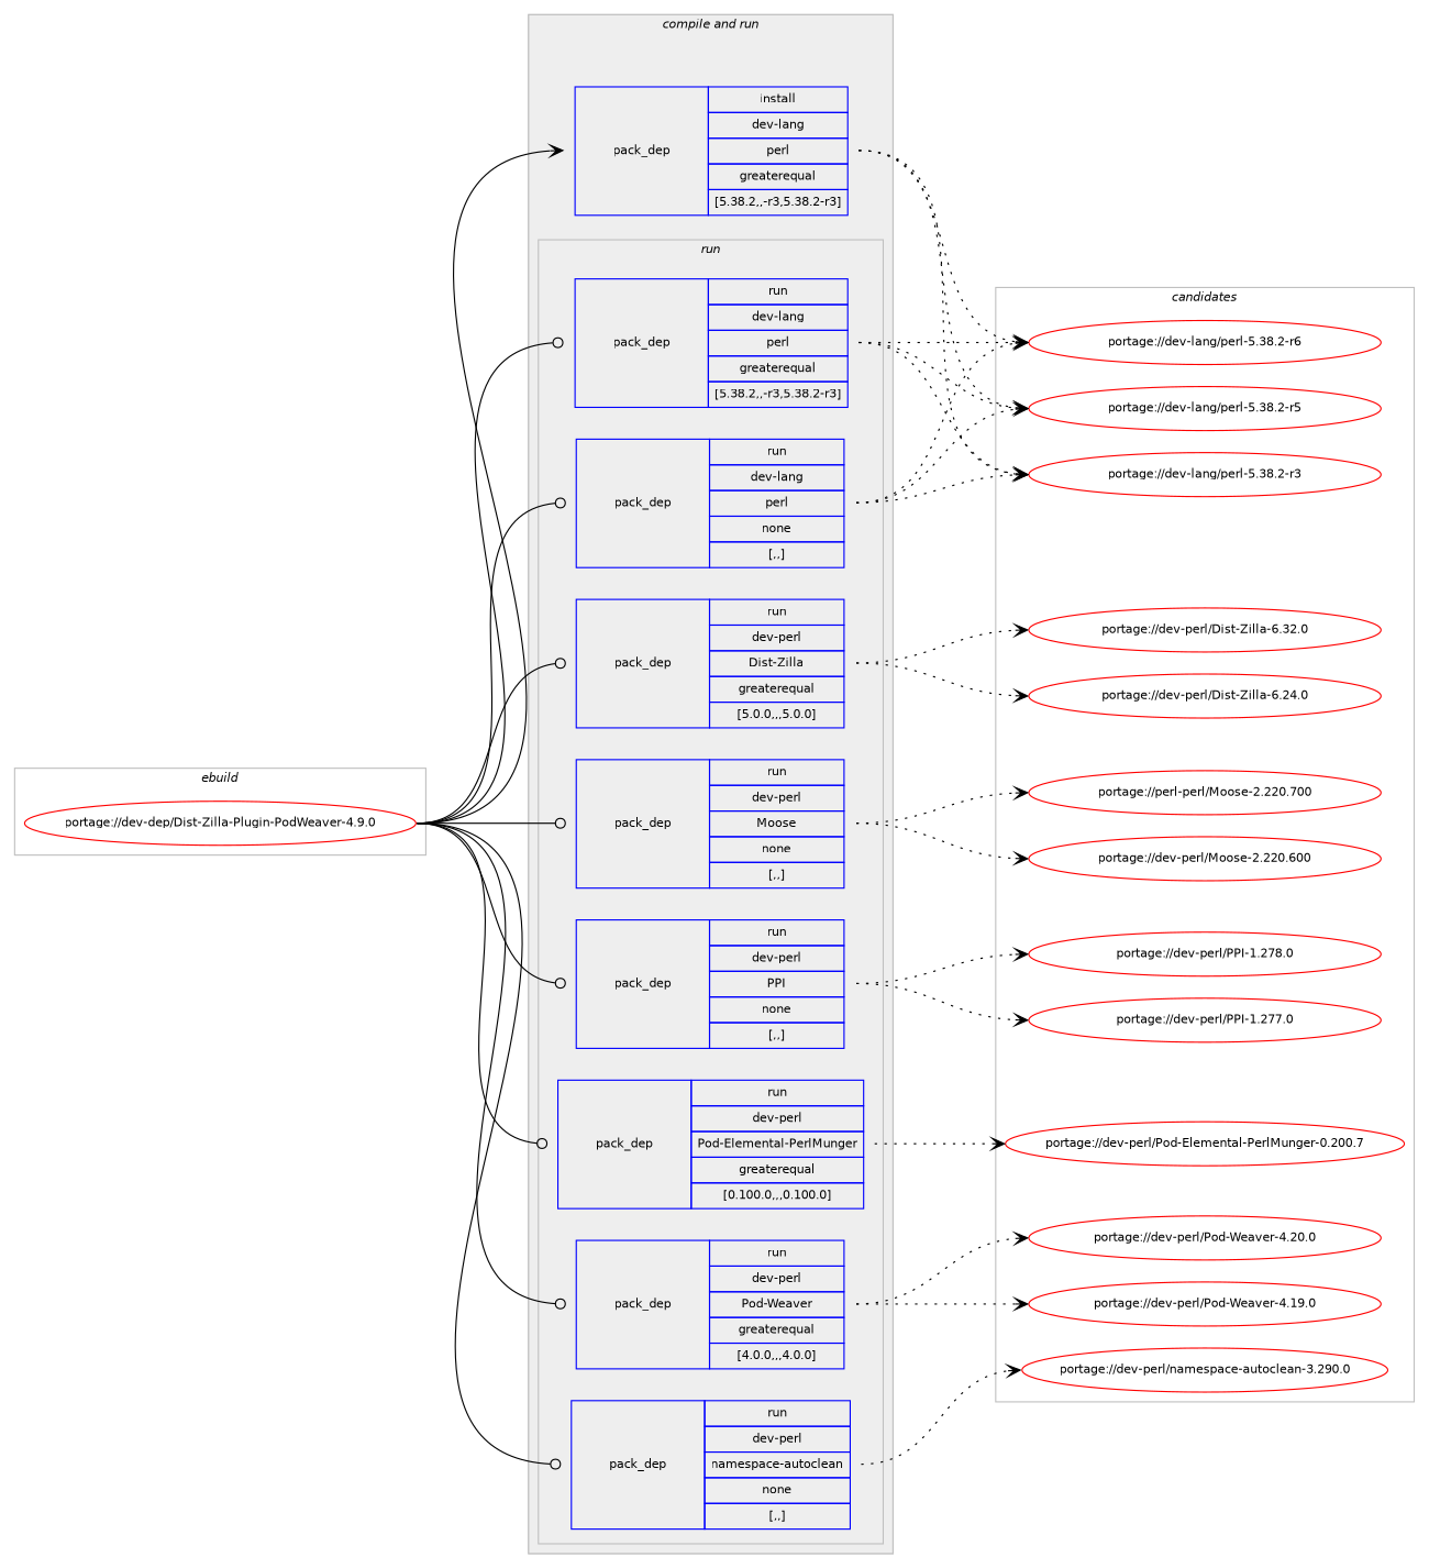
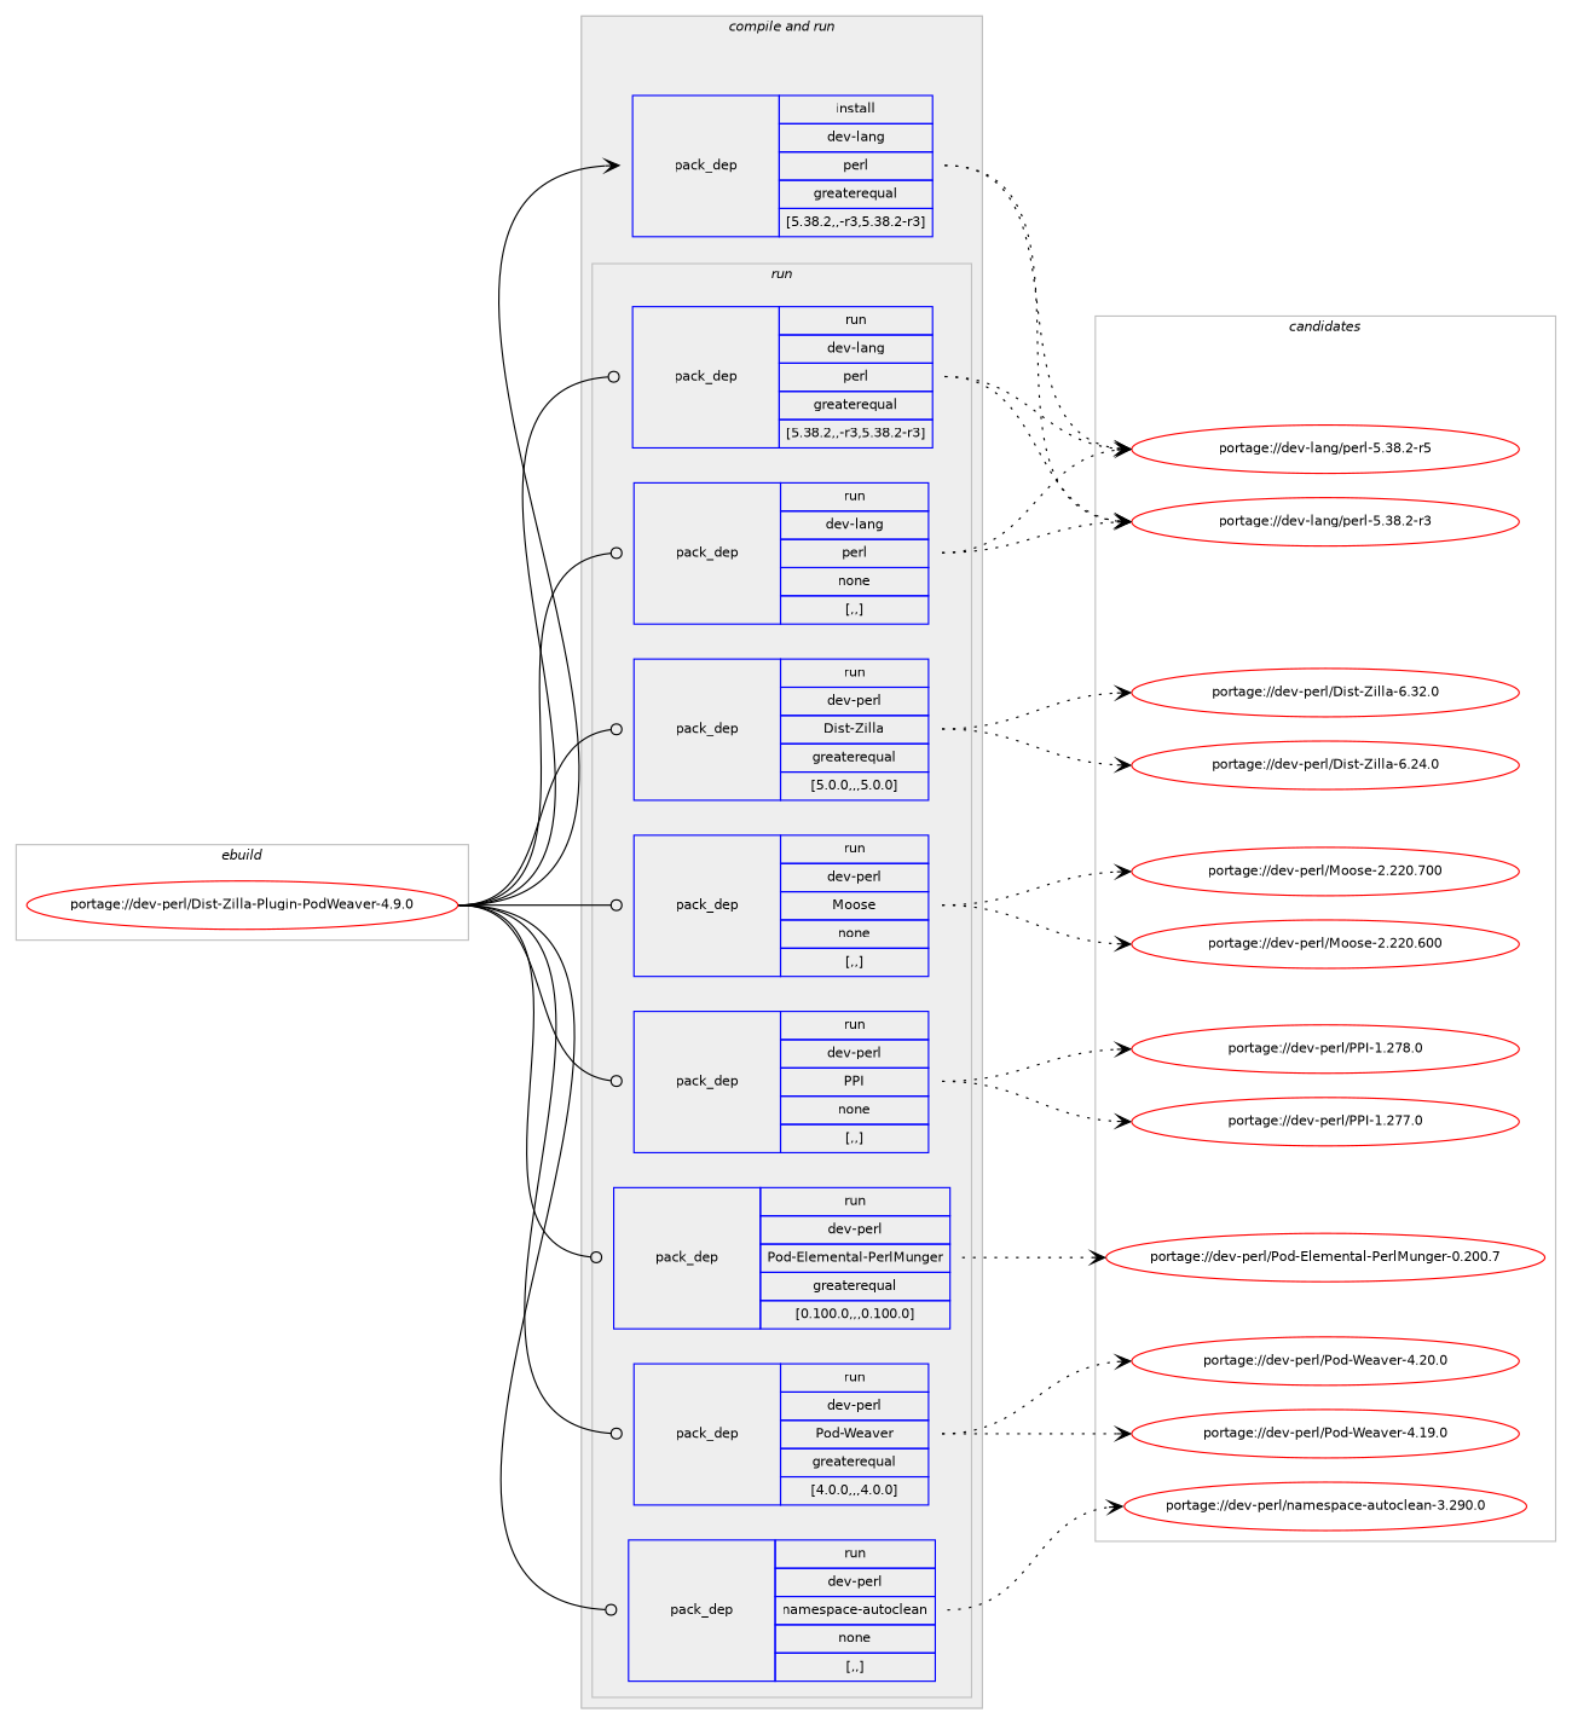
  digraph {
    compound=true
    concentrate=true
    fontname=Helvetica
    fontsize=10
    newrank=true
    rankdir=LR
    ranksep=1.5
    node [color=red fontname=Helvetica fontsize=10]
    edge [arrowhead=vee headport=w style=dotted tailport=e weight=100]
-   n1 [label="portage://dev-dep/Dist-Zilla-Plugin-PodWeaver-4.9.0" width=4]
+   n1 [label="portage://dev-perl/Dist-Zilla-Plugin-PodWeaver-4.9.0" width=4]
    n2 [color=blue label=<<TABLE BORDER="0" CELLBORDER="1" CELLSPACING="0" CELLPADDING="4" WIDTH="220"><TR><TD ROWSPAN="6" CELLPADDING="30">pack_dep</TD></TR><TR><TD WIDTH="110">install</TD></TR><TR><TD>dev-lang</TD></TR><TR><TD>perl</TD></TR><TR><TD>greaterequal</TD></TR><TR><TD>[5.38.2,,-r3,5.38.2-r3]</TD></TR></TABLE>> shape=none]
    n3 [color=blue label=<<TABLE BORDER="0" CELLBORDER="1" CELLSPACING="0" CELLPADDING="4" WIDTH="220"><TR><TD ROWSPAN="6" CELLPADDING="30">pack_dep</TD></TR><TR><TD WIDTH="110">run</TD></TR><TR><TD>dev-lang</TD></TR><TR><TD>perl</TD></TR><TR><TD>greaterequal</TD></TR><TR><TD>[5.38.2,,-r3,5.38.2-r3]</TD></TR></TABLE>> shape=none]
    n4 [color=blue label=<<TABLE BORDER="0" CELLBORDER="1" CELLSPACING="0" CELLPADDING="4" WIDTH="220"><TR><TD ROWSPAN="6" CELLPADDING="30">pack_dep</TD></TR><TR><TD WIDTH="110">run</TD></TR><TR><TD>dev-lang</TD></TR><TR><TD>perl</TD></TR><TR><TD>none</TD></TR><TR><TD>[,,]</TD></TR></TABLE>> shape=none]
    n5 [color=blue label=<<TABLE BORDER="0" CELLBORDER="1" CELLSPACING="0" CELLPADDING="4" WIDTH="220"><TR><TD ROWSPAN="6" CELLPADDING="30">pack_dep</TD></TR><TR><TD WIDTH="110">run</TD></TR><TR><TD>dev-perl</TD></TR><TR><TD>Dist-Zilla</TD></TR><TR><TD>greaterequal</TD></TR><TR><TD>[5.0.0,,,5.0.0]</TD></TR></TABLE>> shape=none]
    n6 [color=blue label=<<TABLE BORDER="0" CELLBORDER="1" CELLSPACING="0" CELLPADDING="4" WIDTH="220"><TR><TD ROWSPAN="6" CELLPADDING="30">pack_dep</TD></TR><TR><TD WIDTH="110">run</TD></TR><TR><TD>dev-perl</TD></TR><TR><TD>Moose</TD></TR><TR><TD>none</TD></TR><TR><TD>[,,]</TD></TR></TABLE>> shape=none]
    n7 [color=blue label=<<TABLE BORDER="0" CELLBORDER="1" CELLSPACING="0" CELLPADDING="4" WIDTH="220"><TR><TD ROWSPAN="6" CELLPADDING="30">pack_dep</TD></TR><TR><TD WIDTH="110">run</TD></TR><TR><TD>dev-perl</TD></TR><TR><TD>PPI</TD></TR><TR><TD>none</TD></TR><TR><TD>[,,]</TD></TR></TABLE>> shape=none]
    n8 [color=blue label=<<TABLE BORDER="0" CELLBORDER="1" CELLSPACING="0" CELLPADDING="4" WIDTH="220"><TR><TD ROWSPAN="6" CELLPADDING="30">pack_dep</TD></TR><TR><TD WIDTH="110">run</TD></TR><TR><TD>dev-perl</TD></TR><TR><TD>Pod-Elemental-PerlMunger</TD></TR><TR><TD>greaterequal</TD></TR><TR><TD>[0.100.0,,,0.100.0]</TD></TR></TABLE>> shape=none]
    n9 [color=blue label=<<TABLE BORDER="0" CELLBORDER="1" CELLSPACING="0" CELLPADDING="4" WIDTH="220"><TR><TD ROWSPAN="6" CELLPADDING="30">pack_dep</TD></TR><TR><TD WIDTH="110">run</TD></TR><TR><TD>dev-perl</TD></TR><TR><TD>Pod-Weaver</TD></TR><TR><TD>greaterequal</TD></TR><TR><TD>[4.0.0,,,4.0.0]</TD></TR></TABLE>> shape=none]
    n10 [color=blue label=<<TABLE BORDER="0" CELLBORDER="1" CELLSPACING="0" CELLPADDING="4" WIDTH="220"><TR><TD ROWSPAN="6" CELLPADDING="30">pack_dep</TD></TR><TR><TD WIDTH="110">run</TD></TR><TR><TD>dev-perl</TD></TR><TR><TD>namespace-autoclean</TD></TR><TR><TD>none</TD></TR><TR><TD>[,,]</TD></TR></TABLE>> shape=none]
-   n11 [label="portage://dev-lang/perl-5.38.2-r6" width=4]
    n12 [label="portage://dev-lang/perl-5.38.2-r5" width=4]
    n13 [label="portage://dev-lang/perl-5.38.2-r3" width=4]
    n14 [label="portage://dev-perl/Dist-Zilla-6.32.0" width=4]
    n15 [label="portage://dev-perl/Dist-Zilla-6.24.0" width=4]
-   n16 [label="portage://perl-perl/Moose-2.220.700" width=4]
+   n16 [label="portage://dev-perl/Moose-2.220.700" width=4]
    n17 [label="portage://dev-perl/Moose-2.220.600" width=4]
    n18 [label="portage://dev-perl/PPI-1.278.0" width=4]
    n19 [label="portage://dev-perl/PPI-1.277.0" width=4]
    n20 [label="portage://dev-perl/Pod-Elemental-PerlMunger-0.200.7" width=4]
    n21 [label="portage://dev-perl/Pod-Weaver-4.20.0" width=4]
    n22 [label="portage://dev-perl/Pod-Weaver-4.19.0" width=4]
    n23 [label="portage://dev-perl/namespace-autoclean-3.290.0" width=4]
    subgraph cluster_1 {
      color=gray
      label=<<i>ebuild</i>>
      n1
    }
    subgraph cluster_2 {
      color=gray
      label=<<i>dependencies</i>>
      subgraph cluster_3 {
        color=gray
        fillcolor="#eeeeee"
        label=<<i>compile</i>>
        style=filled
        subgraph sub_4 {
          color=gray
          fillcolor="#eeeeee"
          label=<<i>compile</i>>
          style=filled
          n2
        }
      }
      subgraph cluster_5 {
        color=gray
        fillcolor="#eeeeee"
        label=<<i>compile and run</i>>
        style=filled
      }
      subgraph cluster_6 {
        color=gray
        fillcolor="#eeeeee"
        label=<<i>run</i>>
        style=filled
        subgraph sub_7 {
          color=gray
          fillcolor="#eeeeee"
          label=<<i>run</i>>
          style=filled
          n3
        }
        subgraph sub_8 {
          color=gray
          fillcolor="#eeeeee"
          label=<<i>run</i>>
          style=filled
          n4
        }
        subgraph sub_9 {
          color=gray
          fillcolor="#eeeeee"
          label=<<i>run</i>>
          style=filled
          n5
        }
        subgraph sub_10 {
          color=gray
          fillcolor="#eeeeee"
          label=<<i>run</i>>
          style=filled
          n6
        }
        subgraph sub_11 {
          color=gray
          fillcolor="#eeeeee"
          label=<<i>run</i>>
          style=filled
          n7
        }
        subgraph sub_12 {
          color=gray
          fillcolor="#eeeeee"
          label=<<i>run</i>>
          style=filled
          n8
        }
        subgraph sub_13 {
          color=gray
          fillcolor="#eeeeee"
          label=<<i>run</i>>
          style=filled
          n9
        }
        subgraph sub_14 {
          color=gray
          fillcolor="#eeeeee"
          label=<<i>run</i>>
          style=filled
          n10
        }
      }
    }
    subgraph cluster_15 {
      color=gray
      label=<<i>candidates</i>>
      rank=same
      subgraph sub_16 {
        color=black
        label=<<i>candidates</i>>
        nodesep=1
        rank=same
-       n11
        n12
        n13
      }
      subgraph sub_17 {
        color=black
        label=<<i>candidates</i>>
        nodesep=1
        rank=same
-       n11
        n12
        n13
      }
      subgraph sub_18 {
        color=black
        label=<<i>candidates</i>>
        nodesep=1
        rank=same
-       n11
        n12
        n13
      }
      subgraph sub_19 {
        color=black
        label=<<i>candidates</i>>
        nodesep=1
        rank=same
        n14
        n15
      }
      subgraph sub_20 {
        color=black
        label=<<i>candidates</i>>
        nodesep=1
        rank=same
        n16
        n17
      }
      subgraph sub_21 {
        color=black
        label=<<i>candidates</i>>
        nodesep=1
        rank=same
        n18
        n19
      }
      subgraph sub_22 {
        color=black
        label=<<i>candidates</i>>
        nodesep=1
        rank=same
        n20
      }
      subgraph sub_23 {
        color=black
        label=<<i>candidates</i>>
        nodesep=1
        rank=same
        n21
        n22
      }
      subgraph sub_24 {
        color=black
        label=<<i>candidates</i>>
        nodesep=1
        rank=same
        n23
      }
    }
    n1 -> n2 [style=solid weight=20]
    n1 -> n3 [arrowhead=odot style=solid weight=20]
    n1 -> n4 [arrowhead=odot style=solid weight=20]
    n1 -> n5 [arrowhead=odot style=solid weight=20]
    n1 -> n6 [arrowhead=odot style=solid weight=20]
    n1 -> n7 [arrowhead=odot style=solid weight=20]
    n1 -> n8 [arrowhead=odot style=solid weight=20]
    n1 -> n9 [arrowhead=odot style=solid weight=20]
    n1 -> n10 [arrowhead=odot style=solid weight=20]
-   n2 -> n11
    n2 -> n12
    n2 -> n13
-   n3 -> n11
    n3 -> n12
    n3 -> n13
-   n4 -> n11
    n4 -> n12
    n4 -> n13
    n5 -> n14
    n5 -> n15
    n6 -> n16
    n6 -> n17
    n7 -> n18
    n7 -> n19
    n8 -> n20
    n9 -> n21
    n9 -> n22
    n10 -> n23
  }
